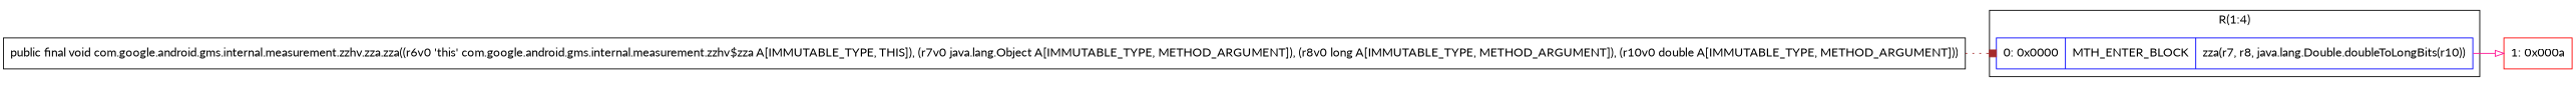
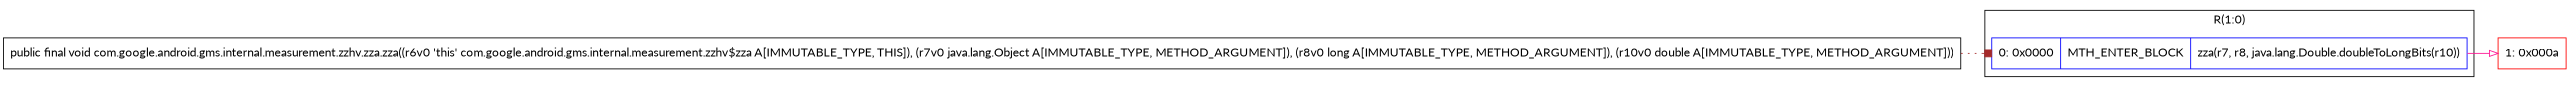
  digraph {
    rankdir=LR
    fontname=Lato
    node [shape=record fontname=Lato]
    edge [fontname=Lato]
    n1 [color=blue label="{0\:\ 0x0000|MTH_ENTER_BLOCK\l|zza(r7, r8, java.lang.Double.doubleToLongBits(r10))\l}"]
    n2 [color=red label="{1\:\ 0x000a}"]
    n3 [label="{public final void com.google.android.gms.internal.measurement.zzhv.zza.zza((r6v0 'this' com.google.android.gms.internal.measurement.zzhv$zza A[IMMUTABLE_TYPE, THIS]), (r7v0 java.lang.Object A[IMMUTABLE_TYPE, METHOD_ARGUMENT]), (r8v0 long A[IMMUTABLE_TYPE, METHOD_ARGUMENT]), (r10v0 double A[IMMUTABLE_TYPE, METHOD_ARGUMENT])) }"]
    subgraph cluster_1 {
-     label="R(1:4)"
+     label="R(1:0)"
      n1
    }
    n1 -> n2 [color=deeppink style=solid arrowhead=onormal]
    n3 -> n1 [color=brown style=dotted arrowhead=box]
  }
